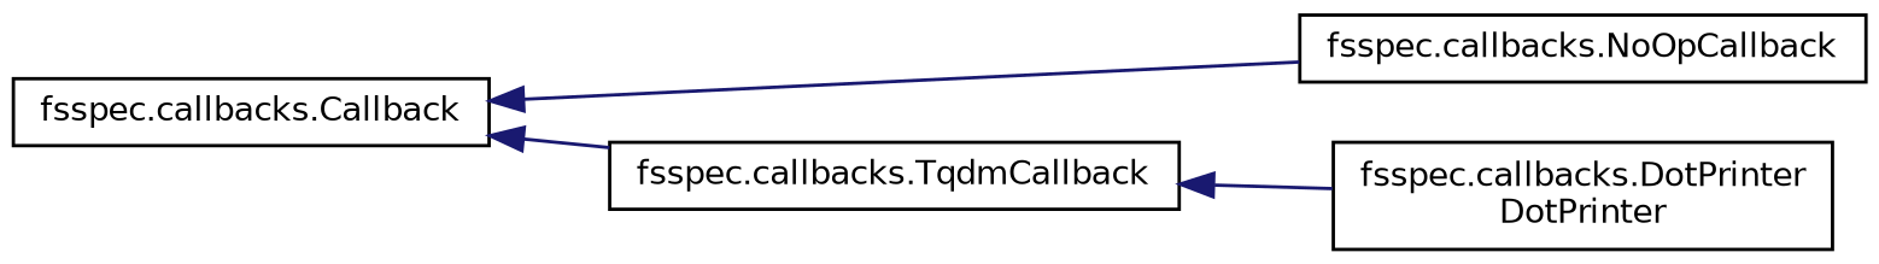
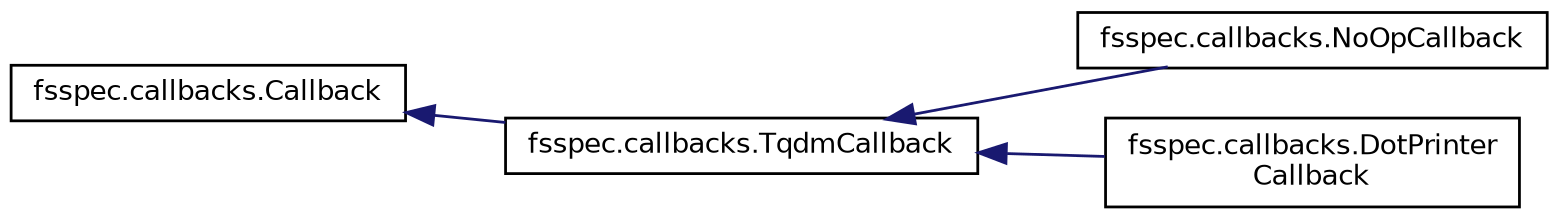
  digraph {
    rankdir=LR
    node [color=black fillcolor=white fontname=Helvetica fontsize=10 shape=record style=filled]
    edge [color=midnightblue dir=back fontname=Helvetica fontsize=10 labelfontname=Helvetica labelfontsize=10 style=solid]
    n1 [height=0.2 label="fsspec.callbacks.Callback" width=0.4]
    n2 [height=0.2 label="fsspec.callbacks.NoOpCallback" width=0.4]
    n3 [height=0.2 label="fsspec.callbacks.TqdmCallback" width=0.4]
-   n4 [height=0.2 label="fsspec.callbacks.DotPrinter\lDotPrinter" width=0.4]
-   n1 -> n2
+   n4 [height=0.2 label="fsspec.callbacks.DotPrinter\lCallback" width=0.4]
+   n3 -> n2
    n1 -> n3
    n3 -> n4
  }
